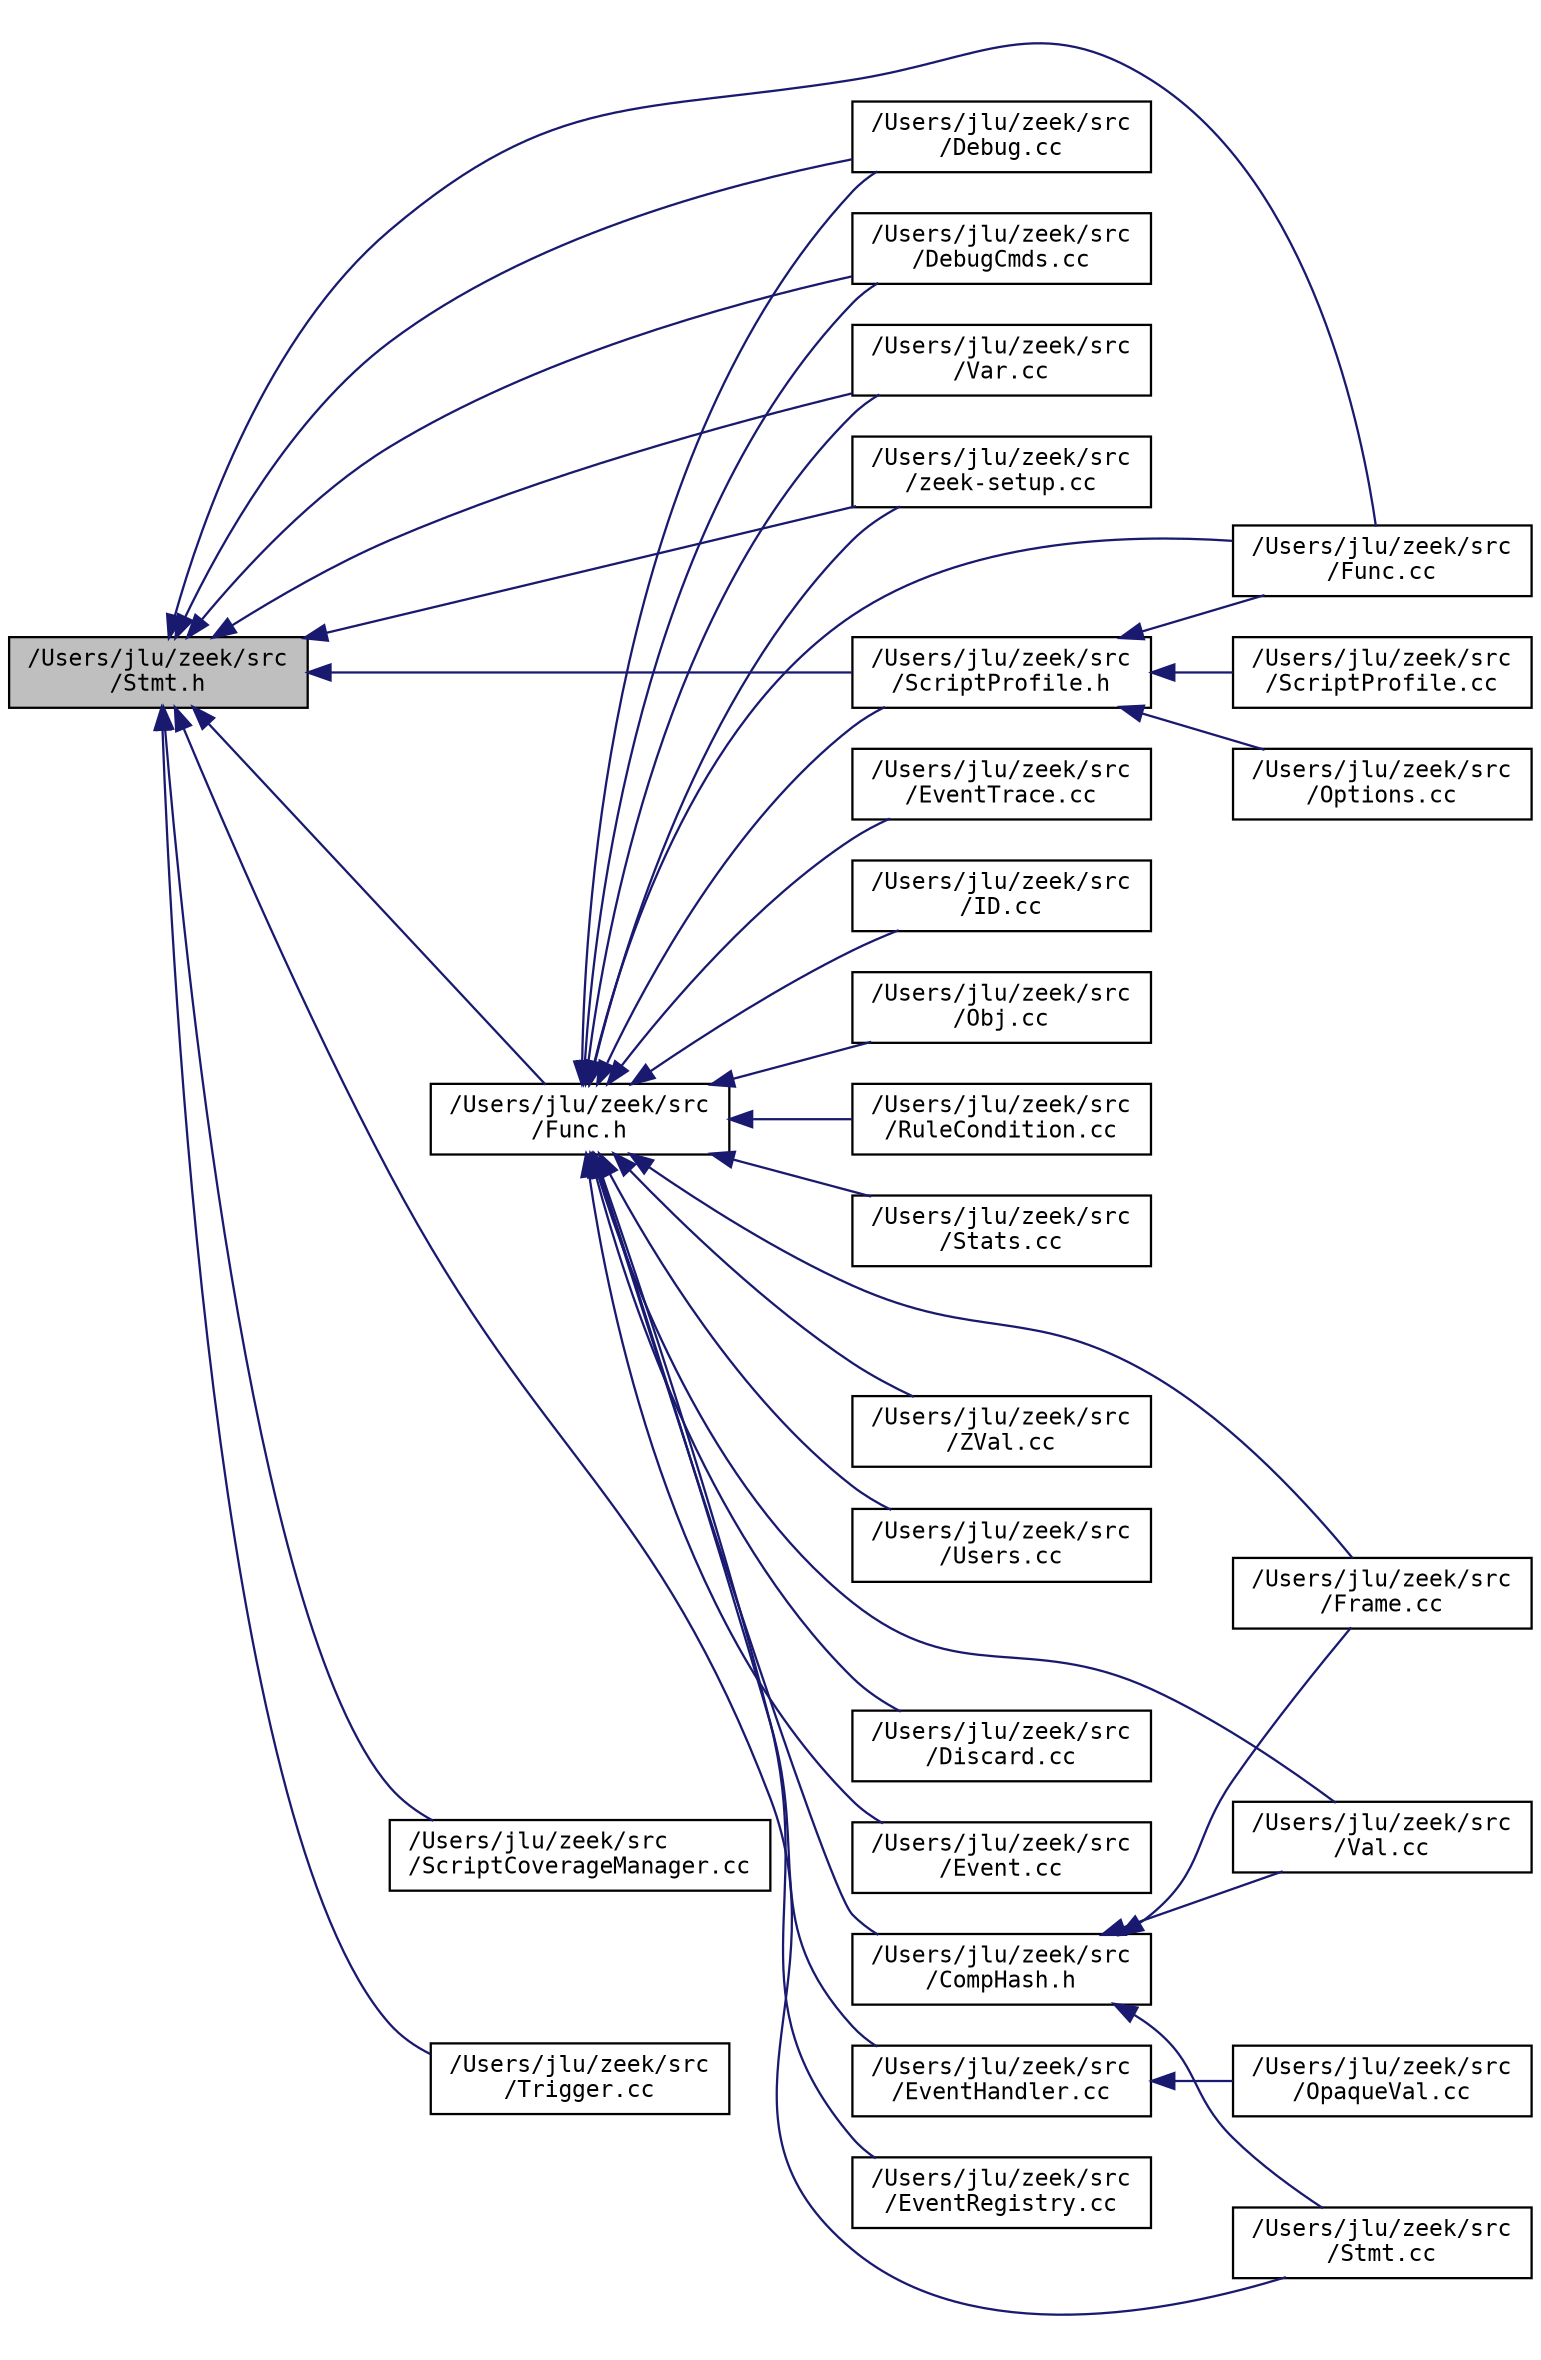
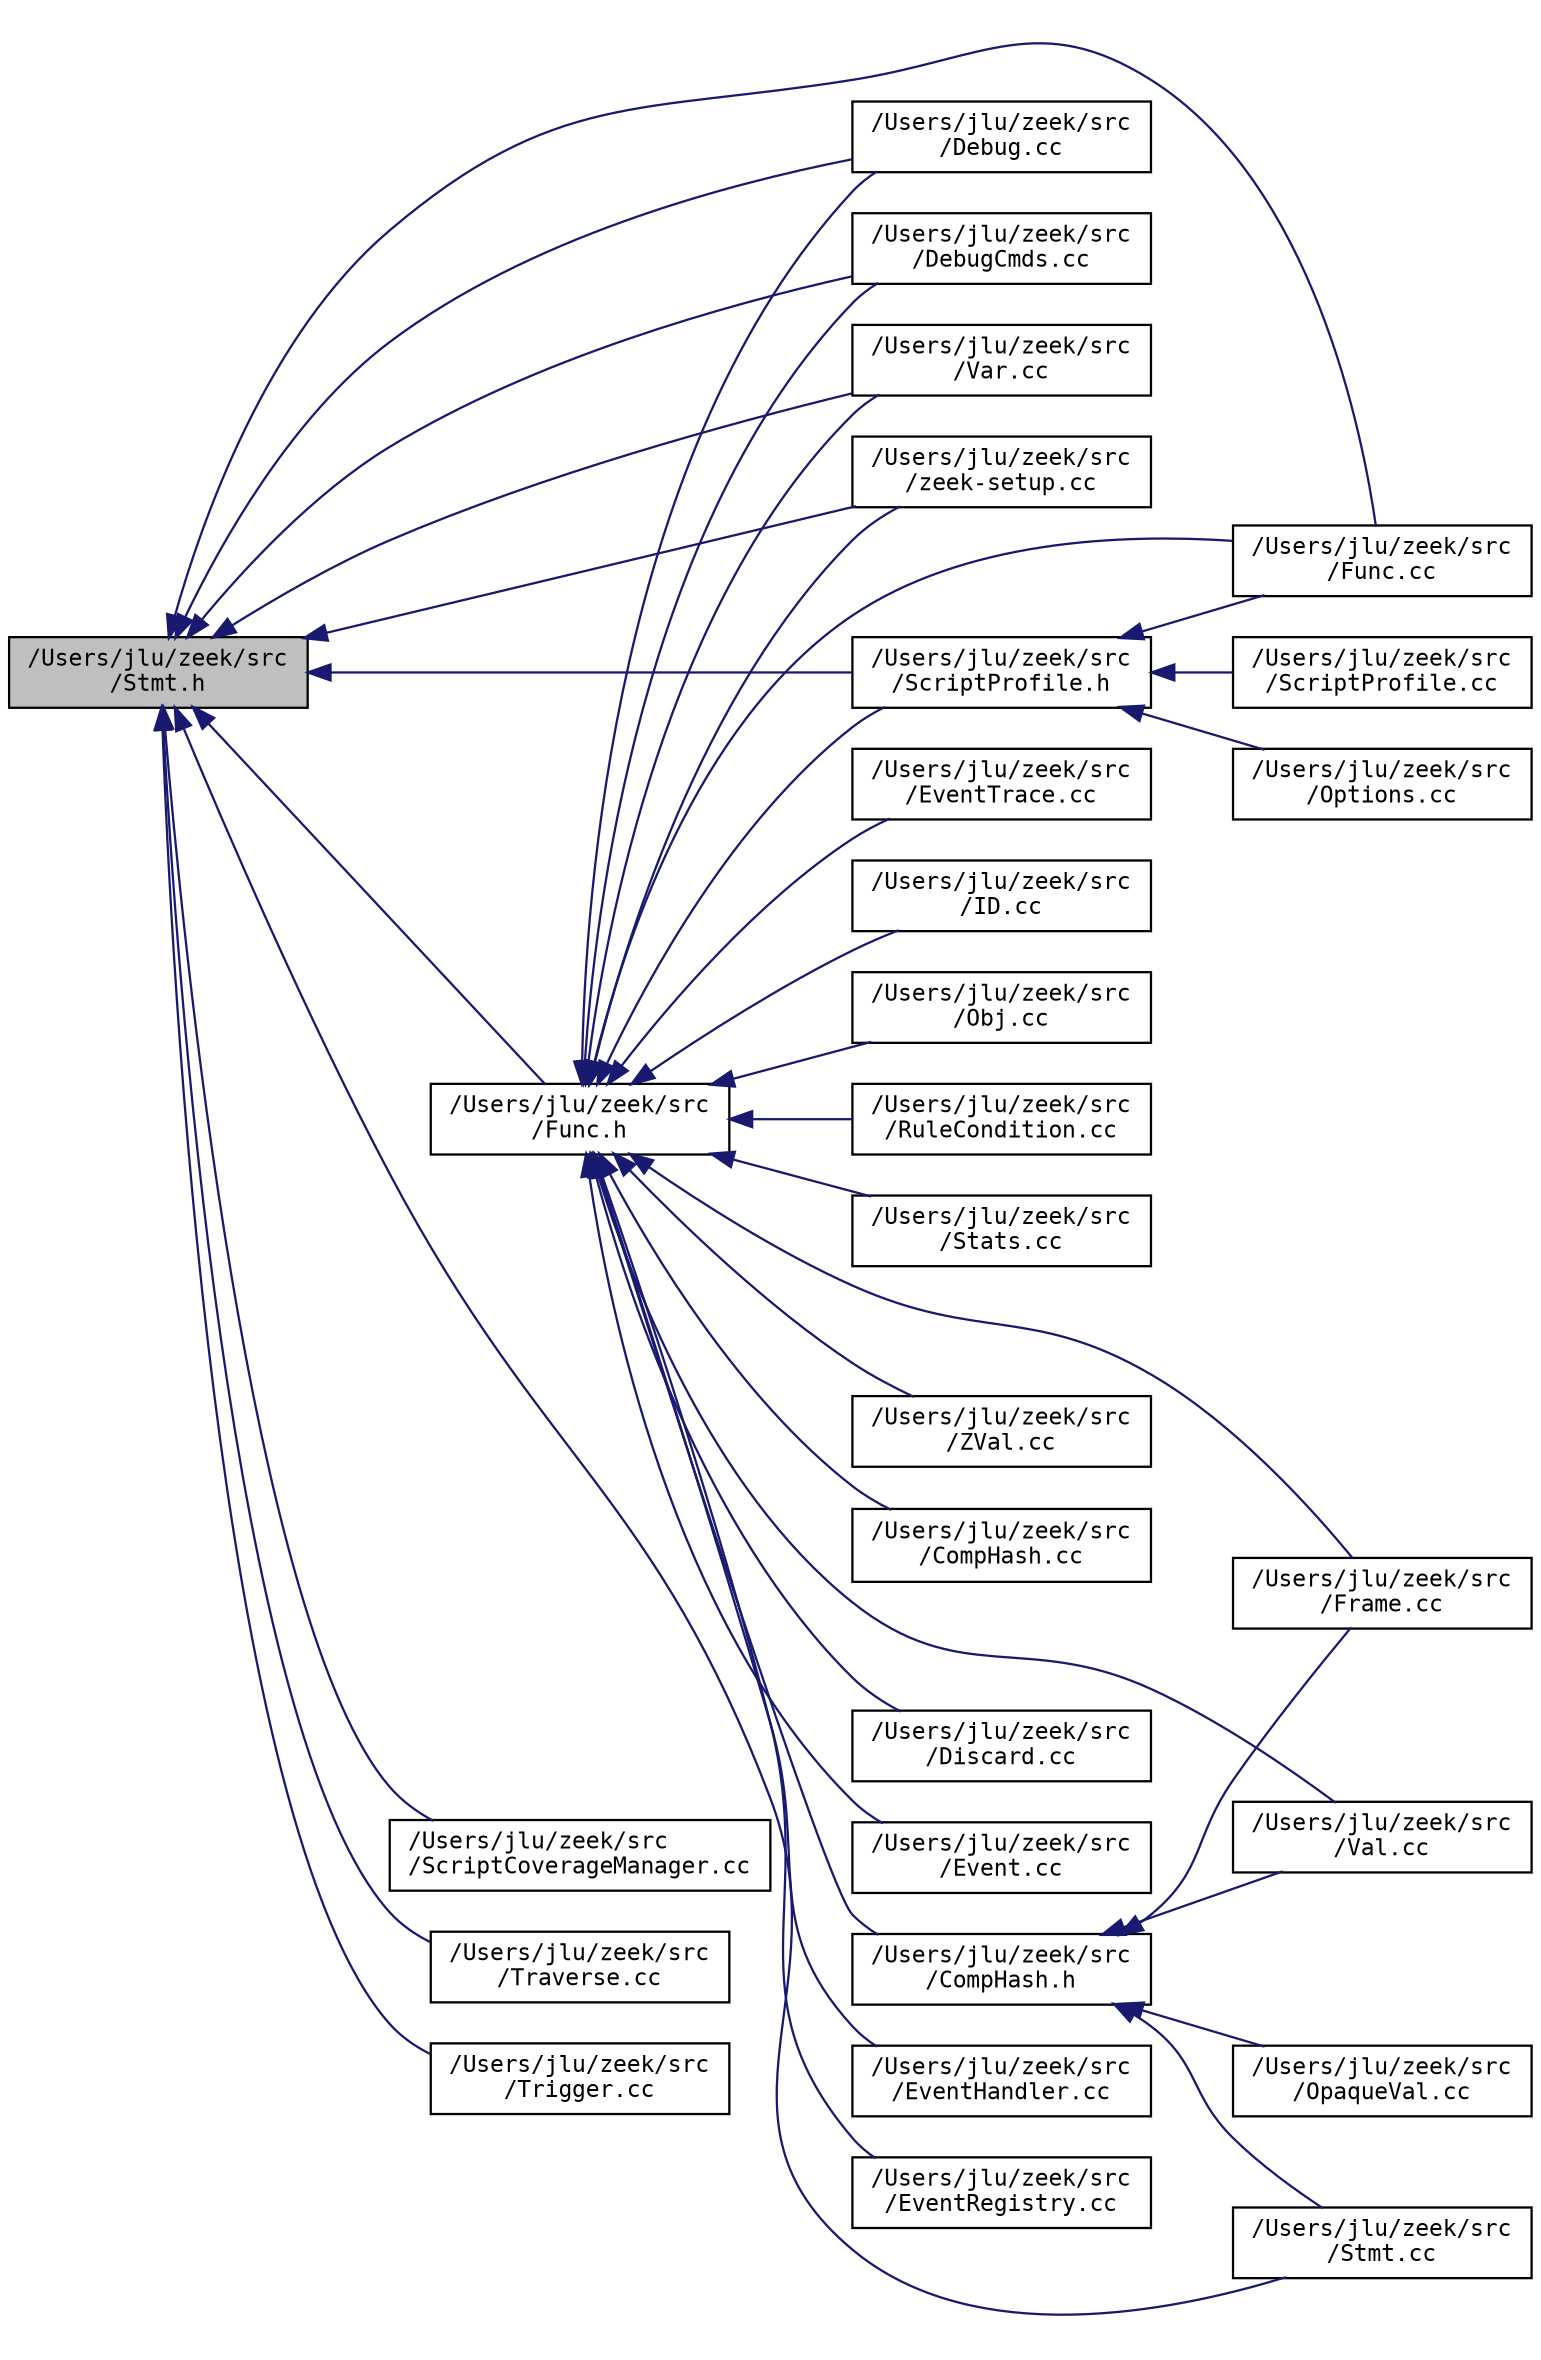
  digraph {
    fontname="DejaVu Sans Mono"
    rankdir=LR
    node [color=black fillcolor=white fontname="DejaVu Sans Mono" fontsize=10 shape=record style=filled]
    edge [color=midnightblue dir=back fontname="DejaVu Sans Mono" fontsize=10 labelfontname=Helvetica labelfontsize=10 style=solid]
    n1 [fillcolor=grey75 fontcolor=black height=0.2 label="/Users/jlu/zeek/src\l/Stmt.h" width=0.4]
    n2 [height=0.2 label="/Users/jlu/zeek/src\l/Debug.cc" width=0.4]
    n3 [height=0.2 label="/Users/jlu/zeek/src\l/DebugCmds.cc" width=0.4]
    n4 [height=0.2 label="/Users/jlu/zeek/src\l/Func.cc" width=0.4]
    n5 [height=0.2 label="/Users/jlu/zeek/src\l/Func.h" width=0.4]
    n6 [height=0.2 label="/Users/jlu/zeek/src\l/Stmt.cc" width=0.4]
    n7 [height=0.2 label="/Users/jlu/zeek/src\l/ScriptProfile.h" width=0.4]
    n8 [height=0.2 label="/Users/jlu/zeek/src\l/Var.cc" width=0.4]
    n9 [height=0.2 label="/Users/jlu/zeek/src\l/zeek-setup.cc" width=0.4]
    n10 [height=0.2 label="/Users/jlu/zeek/src\l/ScriptCoverageManager.cc" width=0.4]
+   n11 [height=0.2 label="/Users/jlu/zeek/src\l/Traverse.cc" width=0.4]
    n12 [height=0.2 label="/Users/jlu/zeek/src\l/Trigger.cc" width=0.4]
-   n13 [height=0.2 label="/Users/jlu/zeek/src\l/Users.cc" width=0.4]
+   n13 [height=0.2 label="/Users/jlu/zeek/src\l/CompHash.cc" width=0.4]
    n14 [height=0.2 label="/Users/jlu/zeek/src\l/CompHash.h" width=0.4]
    n15 [height=0.2 label="/Users/jlu/zeek/src\l/Val.cc" width=0.4]
    n16 [height=0.2 label="/Users/jlu/zeek/src\l/Discard.cc" width=0.4]
    n17 [height=0.2 label="/Users/jlu/zeek/src\l/Event.cc" width=0.4]
    n18 [height=0.2 label="/Users/jlu/zeek/src\l/EventHandler.cc" width=0.4]
    n19 [height=0.2 label="/Users/jlu/zeek/src\l/EventRegistry.cc" width=0.4]
    n20 [height=0.2 label="/Users/jlu/zeek/src\l/EventTrace.cc" width=0.4]
    n21 [height=0.2 label="/Users/jlu/zeek/src\l/Frame.cc" width=0.4]
    n22 [height=0.2 label="/Users/jlu/zeek/src\l/ID.cc" width=0.4]
    n23 [height=0.2 label="/Users/jlu/zeek/src\l/Obj.cc" width=0.4]
    n24 [height=0.2 label="/Users/jlu/zeek/src\l/RuleCondition.cc" width=0.4]
    n25 [height=0.2 label="/Users/jlu/zeek/src\l/Stats.cc" width=0.4]
    n26 [height=0.2 label="/Users/jlu/zeek/src\l/ZVal.cc" width=0.4]
    n27 [height=0.2 label="/Users/jlu/zeek/src\l/Options.cc" width=0.4]
    n28 [height=0.2 label="/Users/jlu/zeek/src\l/ScriptProfile.cc" width=0.4]
    n29 [height=0.2 label="/Users/jlu/zeek/src\l/OpaqueVal.cc" width=0.4]
    n1 -> n2
    n1 -> n3
    n1 -> n4
    n1 -> n5
    n1 -> n6
    n1 -> n7
    n1 -> n8
    n1 -> n9
    n1 -> n10
+   n1 -> n11
    n1 -> n12
    n5 -> n2
    n5 -> n3
    n5 -> n4
    n5 -> n7
    n5 -> n8
    n5 -> n9
    n5 -> n13
    n5 -> n14
    n5 -> n15
    n5 -> n16
    n5 -> n17
    n5 -> n18
    n5 -> n19
    n5 -> n20
    n5 -> n21
    n5 -> n22
    n5 -> n23
    n5 -> n24
    n5 -> n25
    n5 -> n26
    n7 -> n4
    n7 -> n27
    n7 -> n28
    n14 -> n6
    n14 -> n15
    n14 -> n21
-   n18 -> n29
+   n14 -> n29
  }
